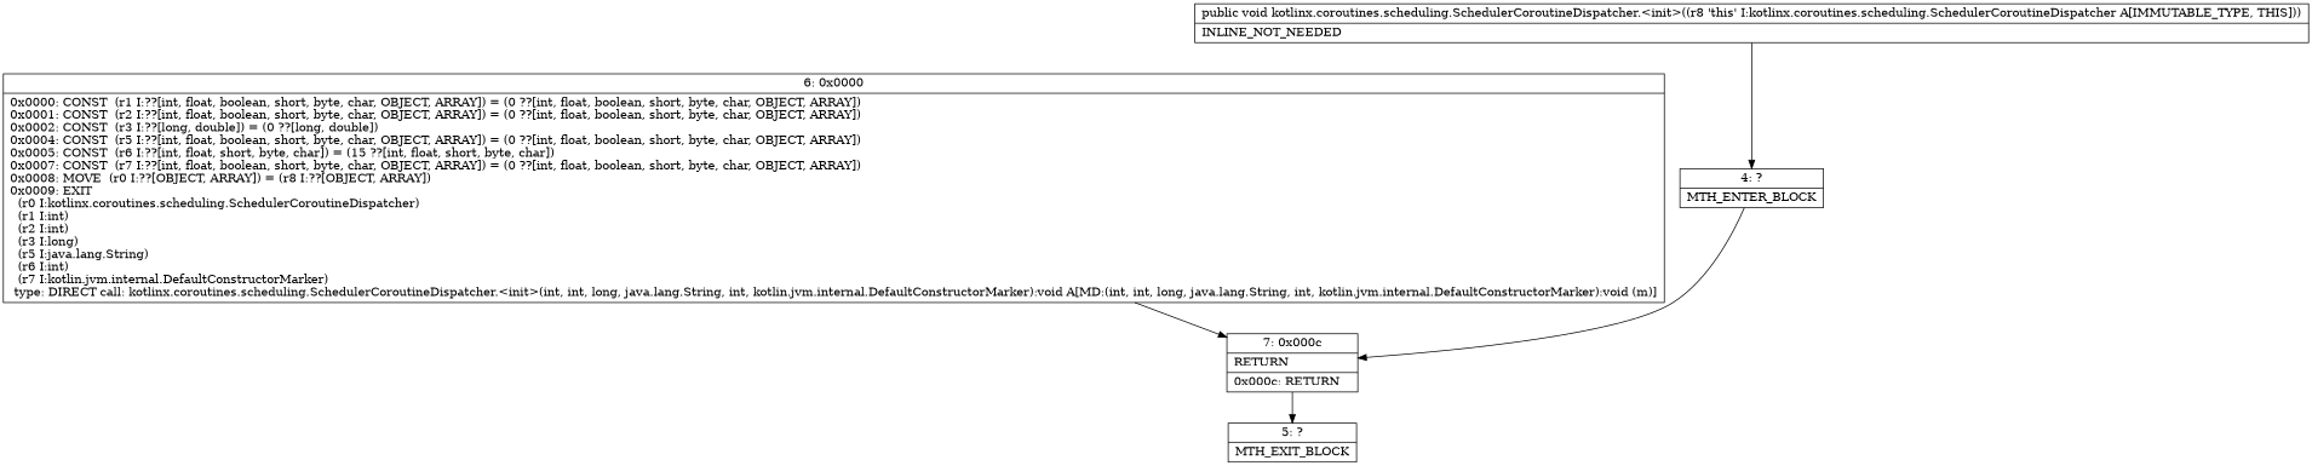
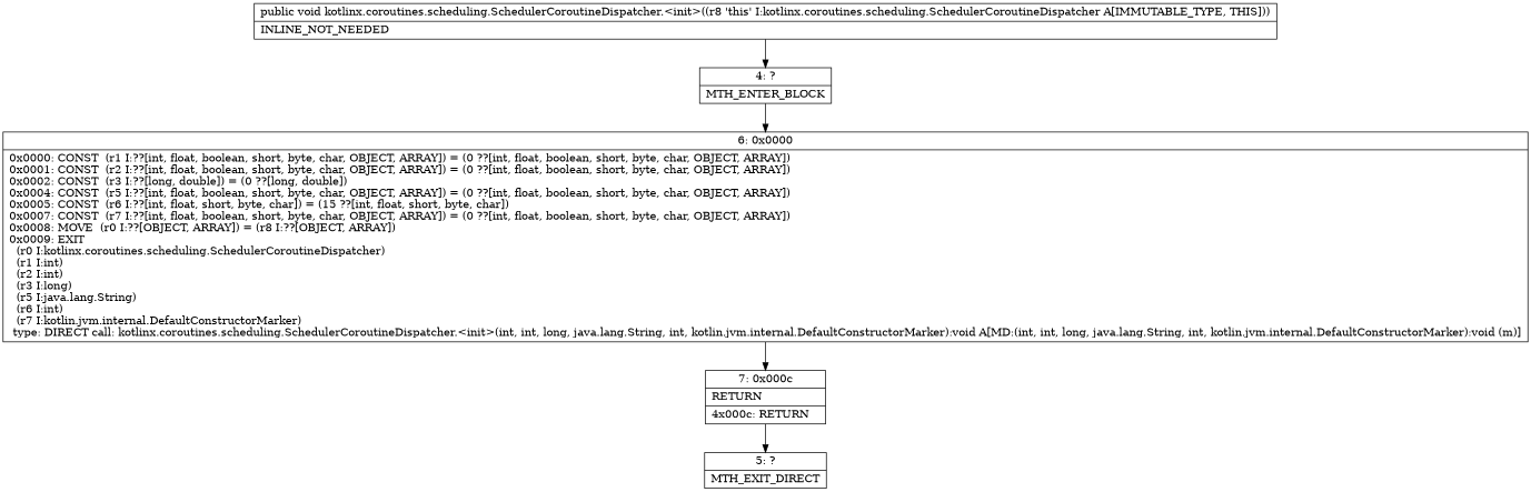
  digraph {
    node [shape=record]
    n1 [label="{4\:\ ?|MTH_ENTER_BLOCK\l}"]
    n2 [label="{6\:\ 0x0000|0x0000: CONST  (r1 I:??[int, float, boolean, short, byte, char, OBJECT, ARRAY]) = (0 ??[int, float, boolean, short, byte, char, OBJECT, ARRAY]) \l0x0001: CONST  (r2 I:??[int, float, boolean, short, byte, char, OBJECT, ARRAY]) = (0 ??[int, float, boolean, short, byte, char, OBJECT, ARRAY]) \l0x0002: CONST  (r3 I:??[long, double]) = (0 ??[long, double]) \l0x0004: CONST  (r5 I:??[int, float, boolean, short, byte, char, OBJECT, ARRAY]) = (0 ??[int, float, boolean, short, byte, char, OBJECT, ARRAY]) \l0x0005: CONST  (r6 I:??[int, float, short, byte, char]) = (15 ??[int, float, short, byte, char]) \l0x0007: CONST  (r7 I:??[int, float, boolean, short, byte, char, OBJECT, ARRAY]) = (0 ??[int, float, boolean, short, byte, char, OBJECT, ARRAY]) \l0x0008: MOVE  (r0 I:??[OBJECT, ARRAY]) = (r8 I:??[OBJECT, ARRAY]) \l0x0009: EXIT  \l  (r0 I:kotlinx.coroutines.scheduling.SchedulerCoroutineDispatcher)\l  (r1 I:int)\l  (r2 I:int)\l  (r3 I:long)\l  (r5 I:java.lang.String)\l  (r6 I:int)\l  (r7 I:kotlin.jvm.internal.DefaultConstructorMarker)\l type: DIRECT call: kotlinx.coroutines.scheduling.SchedulerCoroutineDispatcher.\<init\>(int, int, long, java.lang.String, int, kotlin.jvm.internal.DefaultConstructorMarker):void A[MD:(int, int, long, java.lang.String, int, kotlin.jvm.internal.DefaultConstructorMarker):void (m)]\l}"]
-   n3 [label="{7\:\ 0x000c|RETURN\l|0x000c: RETURN   \l}"]
-   n4 [label="{5\:\ ?|MTH_EXIT_BLOCK\l}"]
+   n3 [label="{7\:\ 0x000c|RETURN\l|4x000c: RETURN   \l}"]
+   n4 [label="{5\:\ ?|MTH_EXIT_DIRECT\l}"]
    n5 [label="{public void kotlinx.coroutines.scheduling.SchedulerCoroutineDispatcher.\<init\>((r8 'this' I:kotlinx.coroutines.scheduling.SchedulerCoroutineDispatcher A[IMMUTABLE_TYPE, THIS]))  | INLINE_NOT_NEEDED\l}"]
-   n1 -> n3
+   n1 -> n2
    n2 -> n3
    n3 -> n4
    n5 -> n1
  }
